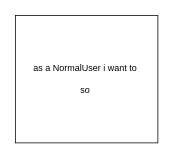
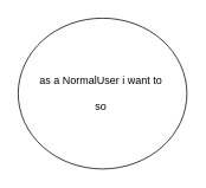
  <mxCell id="0" />
  <mxCell id="1" parent="0" />
- <mxCell id="2" value="as a NormalUser i want to&amp;nbsp;&lt;br&gt;&lt;br&gt;so&amp;nbsp;" style="rounded=0;whiteSpace=wrap;html=1;" vertex="1" parent="1"><mxGeometry x="20" y="20" width="190" height="170" as="geometry" /></mxCell>
+ <mxCell id="2" value="as a NormalUser i want to&amp;nbsp;&lt;br&gt;&lt;br&gt;so&amp;nbsp;" style="ellipse;whiteSpace=wrap;html=1;" vertex="1" parent="1"><mxGeometry x="20" y="20" width="190" height="170" as="geometry" /></mxCell>
